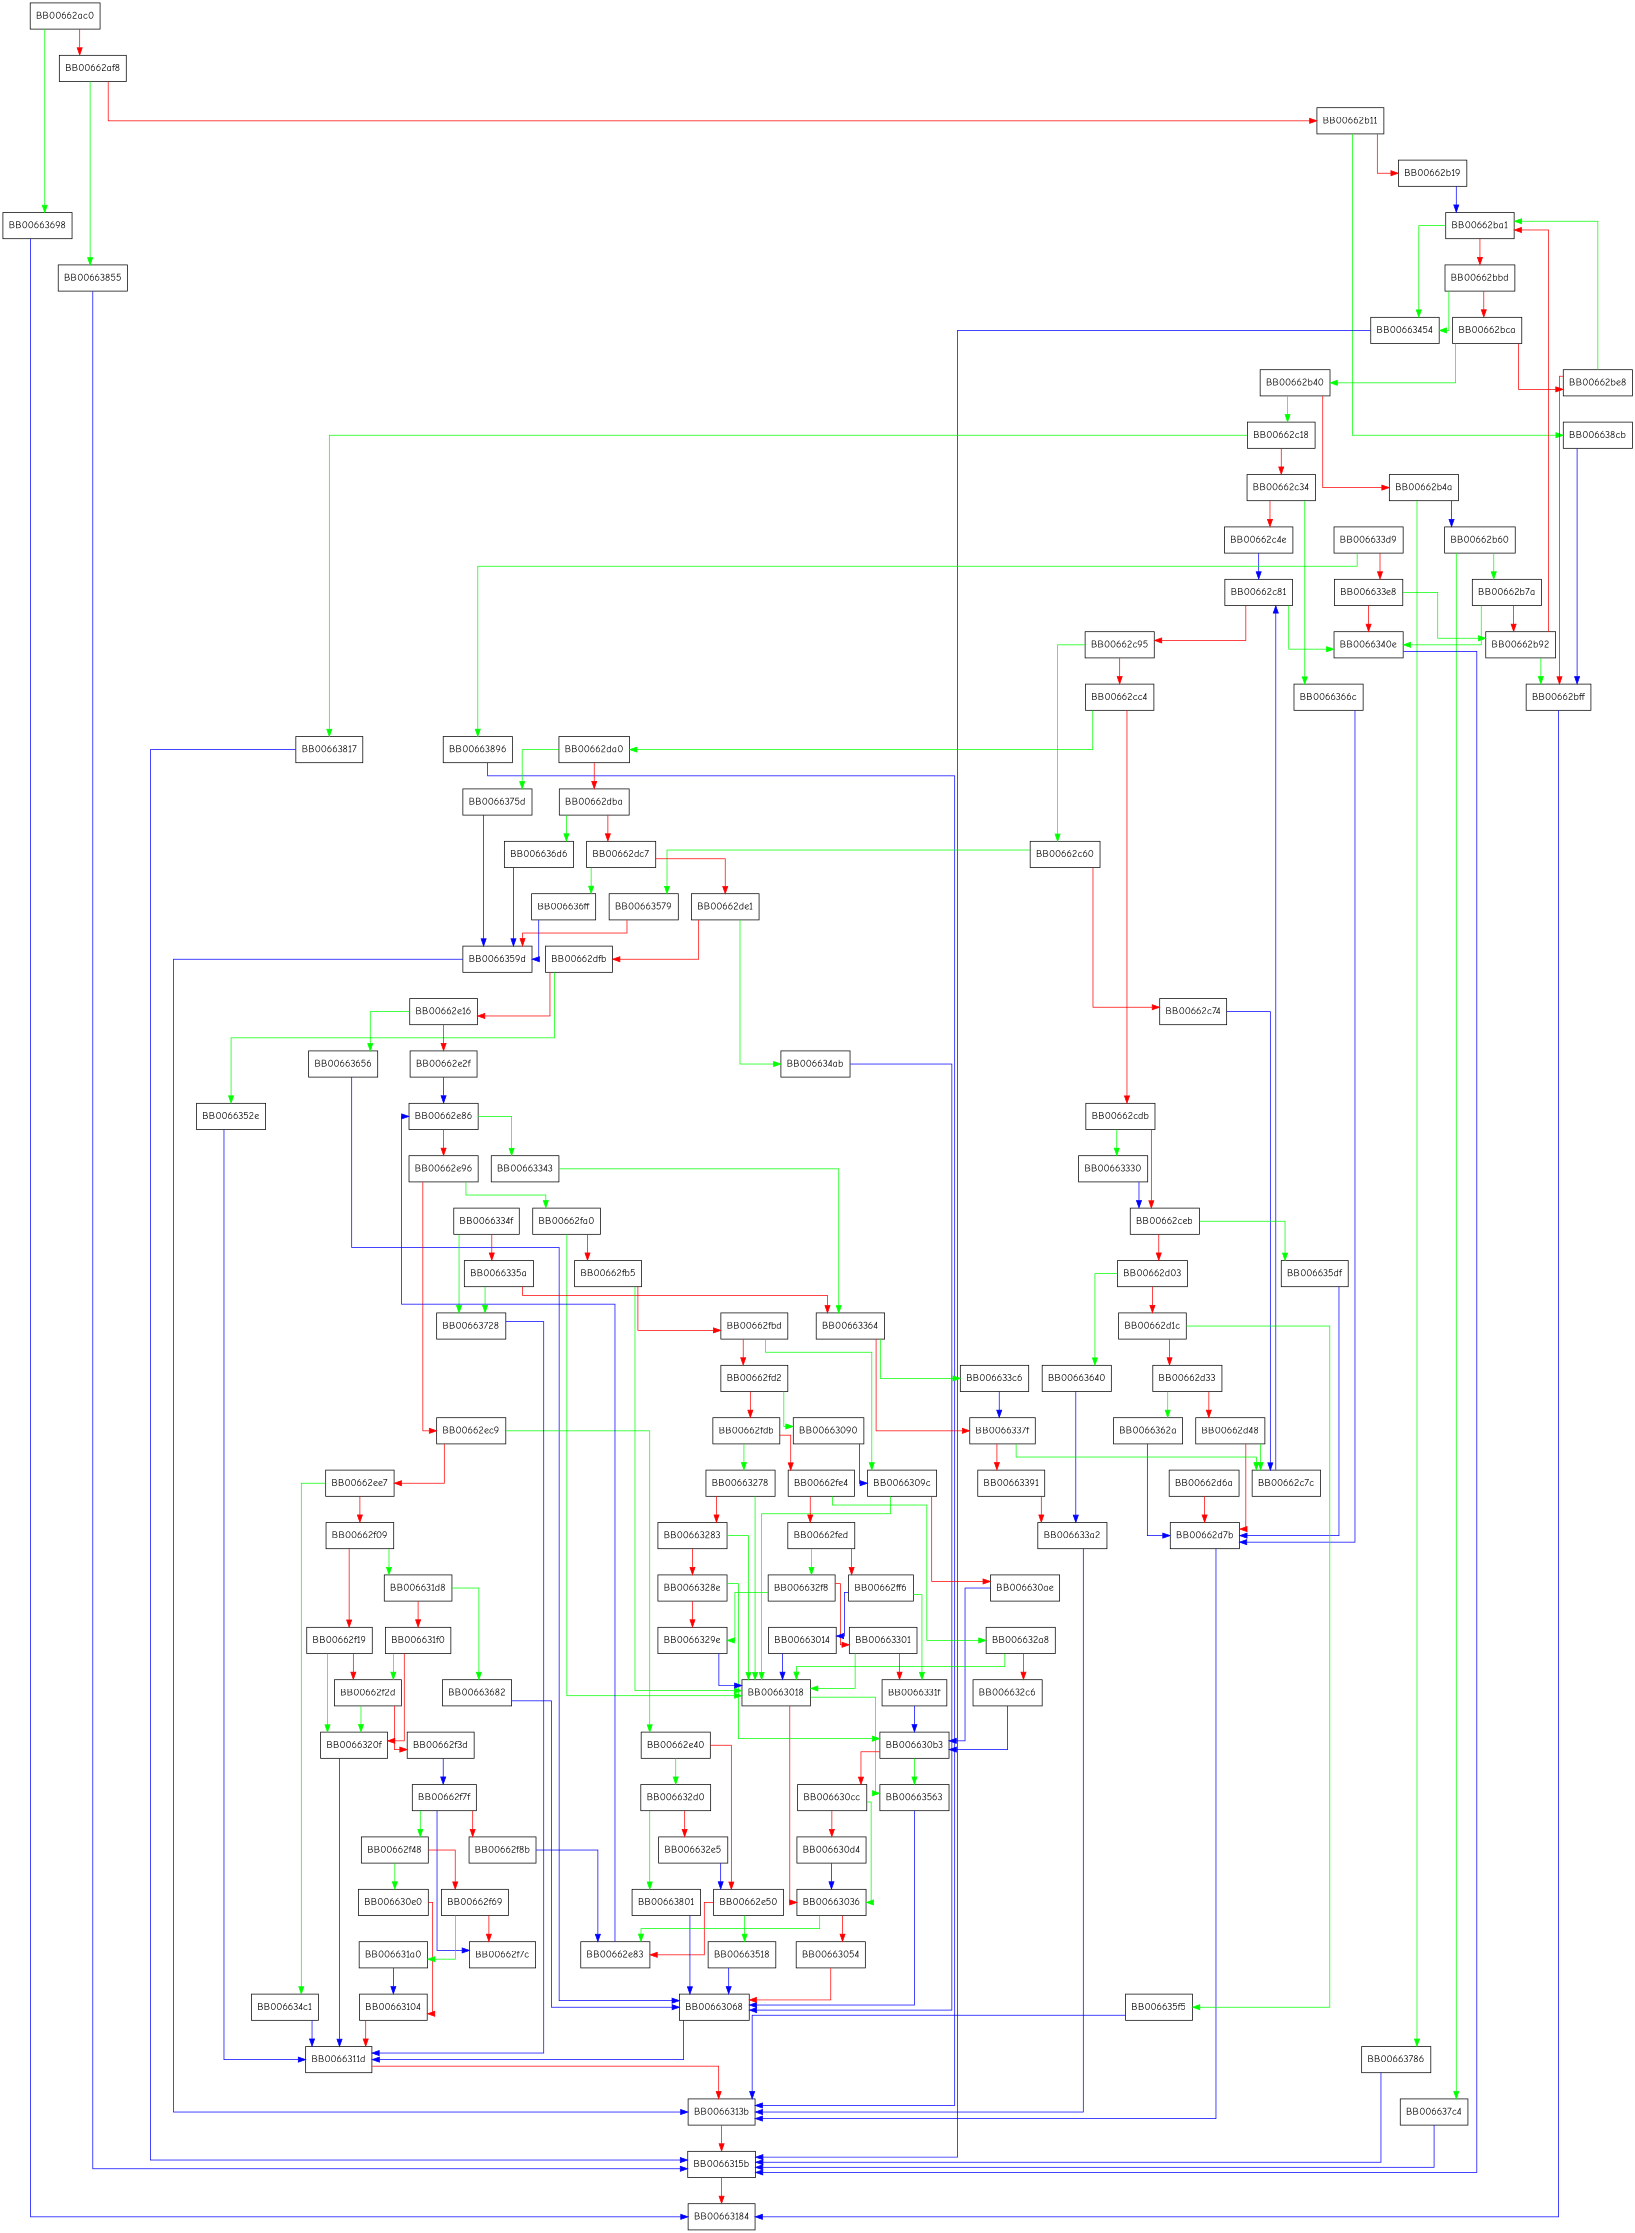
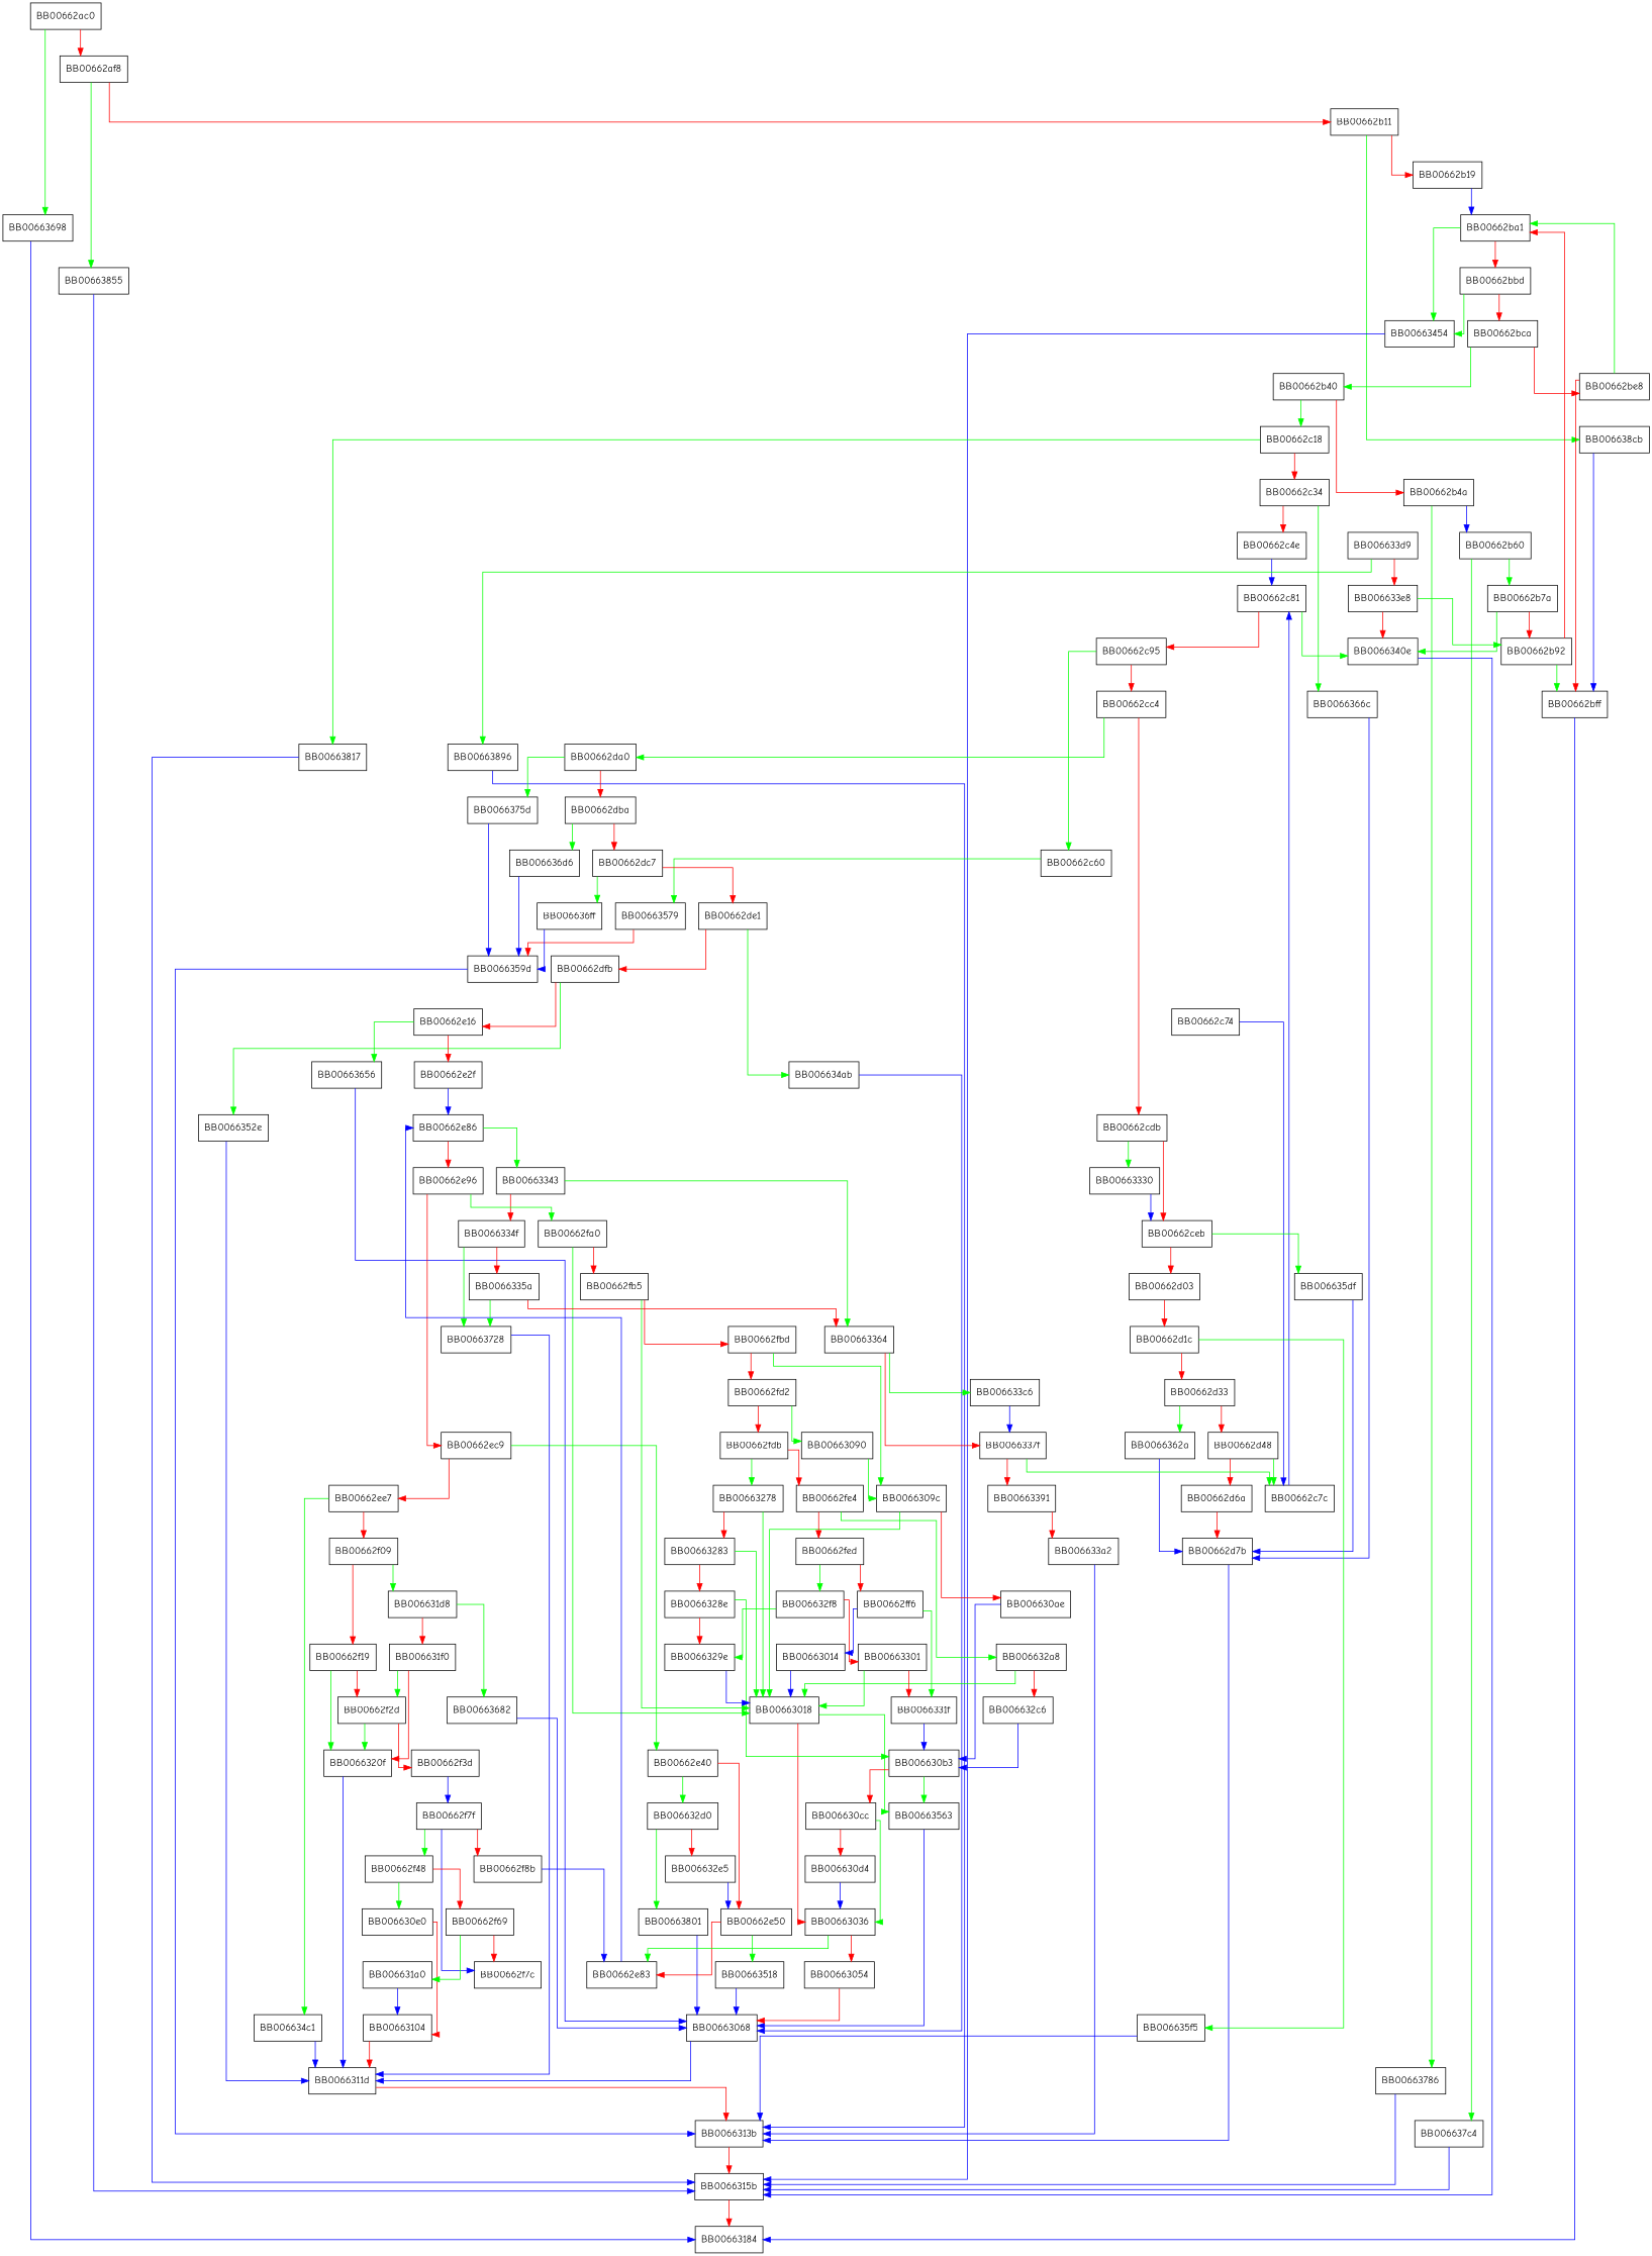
  digraph {
    fontname="Comic Neue"
    splines=ortho
    node [fontname="Comic Neue" shape=box]
    edge [color=red fontname="Comic Neue"]
    BB00662ac0
    BB00663698
    BB00662af8
    BB00663184
    BB00663855
    BB00662b11
    BB0066315b
    BB006638cb
    BB00662b19
    BB00662bff
    BB00662ba1
    BB00663454
    BB00662bbd
    BB00662bca
    BB00662b40
    BB00662c18
    BB00662b4a
    BB00663817
    BB00662c34
    BB00663786
    BB00662b60
    BB0066366c
    BB00662c4e
    BB006637c4
    BB00662b7a
    BB0066340e
    BB00662b92
    BB00662be8
    BB00662d7b
    BB00662c81
    BB0066313b
    BB00662c95
    BB006633d9
    BB00663896
    BB006633e8
    BB00662c60
    BB00662cc4
    BB00663579
    BB00662c74
    BB0066359d
    BB00662c7c
    BB00662da0
    BB00662cdb
    BB0066375d
    BB00662dba
    BB00663330
    BB00662ceb
    BB006636d6
    BB00662dc7
    BB006635df
    BB00662d03
-   BB00663640
    BB00662d1c
    BB006633a2
    BB006635f5
    BB00662d33
    BB0066362a
    BB00662d48
    BB00662d6a
    BB006636ff
    BB00662de1
    BB006634ab
    BB00662dfb
    BB00663068
    BB0066352e
    BB00662e16
    BB0066311d
    BB00663656
    BB00662e2f
    BB00662e86
    BB00663343
    BB00662e96
    BB00663364
    BB0066334f
    BB00662fa0
    BB00662ec9
    BB00662e40
    BB006632d0
    BB00662e50
    BB00663801
    BB006632e5
    BB00663518
    BB00662e83
    BB006633c6
    BB0066337f
    BB00663728
    BB0066335a
    BB00663018
    BB00662fb5
    BB00662ee7
    BB00663563
    BB00663036
    BB00662fbd
    BB006634c1
    BB00662f09
    BB006631d8
    BB00662f19
    BB00663682
    BB006631f0
    BB0066320f
    BB00662f2d
    BB00662f3d
    BB00662f7f
    BB00662f48
    BB00662f8b
    BB00662f7c
    BB006630e0
    BB00662f69
    BB00663104
    BB006631a0
    BB00663054
    BB0066309c
    BB00662fd2
    BB006630ae
    BB00663090
    BB00662fdb
    BB006630b3
    BB00663278
    BB00662fe4
    BB00663283
    BB006632a8
    BB00662fed
    BB0066328e
    BB006632c6
    BB006632f8
    BB00662ff6
    BB00663301
    BB0066329e
    BB0066331f
    BB00663014
    BB006630cc
    BB006630d4
    BB00663391
    BB00662ac0 -> BB00663698 [color=green]
    BB00662ac0 -> BB00662af8
    BB00663698 -> BB00663184 [color=blue]
    BB00662af8 -> BB00663855 [color=green]
    BB00662af8 -> BB00662b11
    BB00663855 -> BB0066315b [color=blue]
    BB00662b11 -> BB006638cb [color=green]
    BB00662b11 -> BB00662b19
    BB0066315b -> BB00663184
    BB006638cb -> BB00662bff [color=blue]
    BB00662b19 -> BB00662ba1 [color=blue]
    BB00662bff -> BB00663184 [color=blue]
    BB00662ba1 -> BB00663454 [color=green]
    BB00662ba1 -> BB00662bbd
    BB00663454 -> BB0066315b [color=blue]
    BB00662bbd -> BB00663454 [color=green]
    BB00662bbd -> BB00662bca
    BB00662bca -> BB00662b40 [color=green]
    BB00662bca -> BB00662be8
    BB00662b40 -> BB00662c18 [color=green]
    BB00662b40 -> BB00662b4a
    BB00662c18 -> BB00663817 [color=green]
    BB00662c18 -> BB00662c34
    BB00662b4a -> BB00663786 [color=green]
    BB00662b4a -> BB00662b60 [color=blue]
    BB00663817 -> BB0066315b [color=blue]
    BB00662c34 -> BB0066366c [color=green]
    BB00662c34 -> BB00662c4e
    BB00663786 -> BB0066315b [color=blue]
    BB00662b60 -> BB006637c4 [color=green]
    BB00662b60 -> BB00662b7a [color=green]
    BB0066366c -> BB00662d7b [color=blue]
    BB00662c4e -> BB00662c81 [color=blue]
    BB006637c4 -> BB0066315b [color=blue]
    BB00662b7a -> BB0066340e [color=green]
    BB00662b7a -> BB00662b92
    BB0066340e -> BB0066315b [color=blue]
    BB00662b92 -> BB00662bff [color=green]
    BB00662b92 -> BB00662ba1
    BB00662be8 -> BB00662bff
    BB00662be8 -> BB00662ba1 [color=green]
    BB00662d7b -> BB0066313b [color=blue]
    BB00662c81 -> BB0066340e [color=green]
    BB00662c81 -> BB00662c95
    BB0066313b -> BB0066315b
    BB00662c95 -> BB00662c60 [color=green]
    BB00662c95 -> BB00662cc4
    BB006633d9 -> BB00663896 [color=green]
    BB006633d9 -> BB006633e8
    BB00663896 -> BB0066313b [color=blue]
    BB006633e8 -> BB0066340e
    BB006633e8 -> BB00662b92 [color=green]
    BB00662c60 -> BB00663579 [color=green]
-   BB00662c60 -> BB00662c74
    BB00662cc4 -> BB00662da0 [color=green]
    BB00662cc4 -> BB00662cdb
    BB00663579 -> BB0066359d
    BB00662c74 -> BB00662c7c [color=blue]
    BB0066359d -> BB0066313b [color=blue]
    BB00662c7c -> BB00662c81 [color=blue]
    BB00662da0 -> BB0066375d [color=green]
    BB00662da0 -> BB00662dba
    BB00662cdb -> BB00663330 [color=green]
    BB00662cdb -> BB00662ceb
    BB0066375d -> BB0066359d [color=blue]
    BB00662dba -> BB006636d6 [color=green]
    BB00662dba -> BB00662dc7
    BB00663330 -> BB00662ceb [color=blue]
    BB00662ceb -> BB006635df [color=green]
    BB00662ceb -> BB00662d03
    BB006636d6 -> BB0066359d [color=blue]
    BB00662dc7 -> BB006636ff [color=green]
    BB00662dc7 -> BB00662de1
    BB006635df -> BB00662d7b [color=blue]
-   BB00662d03 -> BB00663640 [color=green]
    BB00662d03 -> BB00662d1c
-   BB00663640 -> BB006633a2 [color=blue]
    BB00662d1c -> BB006635f5 [color=green]
    BB00662d1c -> BB00662d33
    BB006633a2 -> BB0066313b [color=blue]
    BB006635f5 -> BB0066313b [color=blue]
    BB00662d33 -> BB0066362a [color=green]
    BB00662d33 -> BB00662d48
    BB0066362a -> BB00662d7b [color=blue]
    BB00662d48 -> BB00662c7c [color=green]
-   BB00662d48 -> BB00662d7b
+   BB00662d48 -> BB00662d6a
    BB00662d6a -> BB00662d7b
    BB006636ff -> BB0066359d [color=blue]
    BB00662de1 -> BB006634ab [color=green]
    BB00662de1 -> BB00662dfb
    BB006634ab -> BB00663068 [color=blue]
    BB00662dfb -> BB0066352e [color=green]
    BB00662dfb -> BB00662e16
    BB00663068 -> BB0066311d [color=blue]
    BB0066352e -> BB0066311d [color=blue]
    BB00662e16 -> BB00663656 [color=green]
    BB00662e16 -> BB00662e2f
    BB0066311d -> BB0066313b
    BB00663656 -> BB00663068 [color=blue]
    BB00662e2f -> BB00662e86 [color=blue]
    BB00662e86 -> BB00663343 [color=green]
    BB00662e86 -> BB00662e96
    BB00663343 -> BB00663364 [color=green]
+   BB00663343 -> BB0066334f
    BB00662e96 -> BB00662fa0 [color=green]
    BB00662e96 -> BB00662ec9
    BB00663364 -> BB006633c6 [color=green]
    BB00663364 -> BB0066337f
    BB0066334f -> BB00663728 [color=green]
    BB0066334f -> BB0066335a
    BB00662fa0 -> BB00663018 [color=green]
    BB00662fa0 -> BB00662fb5
    BB00662ec9 -> BB00662e40 [color=green]
    BB00662ec9 -> BB00662ee7
    BB00662e40 -> BB006632d0 [color=green]
    BB00662e40 -> BB00662e50
    BB006632d0 -> BB00663801 [color=green]
    BB006632d0 -> BB006632e5
    BB00662e50 -> BB00663518 [color=green]
    BB00662e50 -> BB00662e83
    BB00663801 -> BB00663068 [color=blue]
    BB006632e5 -> BB00662e50 [color=blue]
    BB00663518 -> BB00663068 [color=blue]
    BB00662e83 -> BB00662e86 [color=blue]
    BB006633c6 -> BB0066337f [color=blue]
    BB0066337f -> BB00662c7c [color=green]
    BB0066337f -> BB00663391
    BB00663728 -> BB0066311d [color=blue]
    BB0066335a -> BB00663364
    BB0066335a -> BB00663728 [color=green]
    BB00663018 -> BB00663563 [color=green]
    BB00663018 -> BB00663036
    BB00662fb5 -> BB00663018 [color=green]
    BB00662fb5 -> BB00662fbd
    BB00662ee7 -> BB006634c1 [color=green]
    BB00662ee7 -> BB00662f09
    BB00663563 -> BB00663068 [color=blue]
    BB00663036 -> BB00662e83 [color=green]
    BB00663036 -> BB00663054
    BB00662fbd -> BB0066309c [color=green]
    BB00662fbd -> BB00662fd2
    BB006634c1 -> BB0066311d [color=blue]
    BB00662f09 -> BB006631d8 [color=green]
    BB00662f09 -> BB00662f19
    BB006631d8 -> BB00663682 [color=green]
    BB006631d8 -> BB006631f0
    BB00662f19 -> BB0066320f [color=green]
    BB00662f19 -> BB00662f2d
    BB00663682 -> BB00663068 [color=blue]
    BB006631f0 -> BB0066320f
    BB006631f0 -> BB00662f2d [color=green]
    BB0066320f -> BB0066311d [color=blue]
    BB00662f2d -> BB0066320f [color=green]
    BB00662f2d -> BB00662f3d
    BB00662f3d -> BB00662f7f [color=blue]
    BB00662f7f -> BB00662f48 [color=green]
    BB00662f7f -> BB00662f8b
    BB00662f7f -> BB00662f7c [color=blue]
    BB00662f48 -> BB006630e0 [color=green]
    BB00662f48 -> BB00662f69
    BB00662f8b -> BB00662e83 [color=blue]
    BB006630e0 -> BB00663104
    BB00662f69 -> BB00662f7c
    BB00662f69 -> BB006631a0 [color=green]
    BB00663104 -> BB0066311d
    BB006631a0 -> BB00663104 [color=blue]
    BB00663054 -> BB00663068
    BB0066309c -> BB00663018 [color=green]
    BB0066309c -> BB006630ae
    BB00662fd2 -> BB00663090 [color=green]
    BB00662fd2 -> BB00662fdb
    BB006630ae -> BB006630b3 [color=blue]
-   BB00663090 -> BB0066309c [color=blue]
+   BB00663090 -> BB0066309c [color=green]
    BB00662fdb -> BB00663278 [color=green]
    BB00662fdb -> BB00662fe4
    BB006630b3 -> BB00663563 [color=green]
    BB006630b3 -> BB006630cc
    BB00663278 -> BB00663018 [color=green]
    BB00663278 -> BB00663283
    BB00662fe4 -> BB006632a8 [color=green]
    BB00662fe4 -> BB00662fed
    BB00663283 -> BB00663018 [color=green]
    BB00663283 -> BB0066328e
    BB006632a8 -> BB00663018 [color=green]
    BB006632a8 -> BB006632c6
    BB00662fed -> BB006632f8 [color=green]
    BB00662fed -> BB00662ff6
    BB0066328e -> BB006630b3 [color=green]
    BB0066328e -> BB0066329e
    BB006632c6 -> BB006630b3 [color=blue]
    BB006632f8 -> BB00663301
    BB006632f8 -> BB0066329e [color=green]
    BB00662ff6 -> BB0066331f [color=green]
    BB00662ff6 -> BB00663014 [color=blue]
    BB00663301 -> BB00663018 [color=green]
    BB00663301 -> BB0066331f
    BB0066329e -> BB00663018 [color=blue]
    BB0066331f -> BB006630b3 [color=blue]
    BB00663014 -> BB00663018 [color=blue]
    BB006630cc -> BB00663036 [color=green]
    BB006630cc -> BB006630d4
    BB006630d4 -> BB00663036 [color=blue]
    BB00663391 -> BB006633a2
  }
